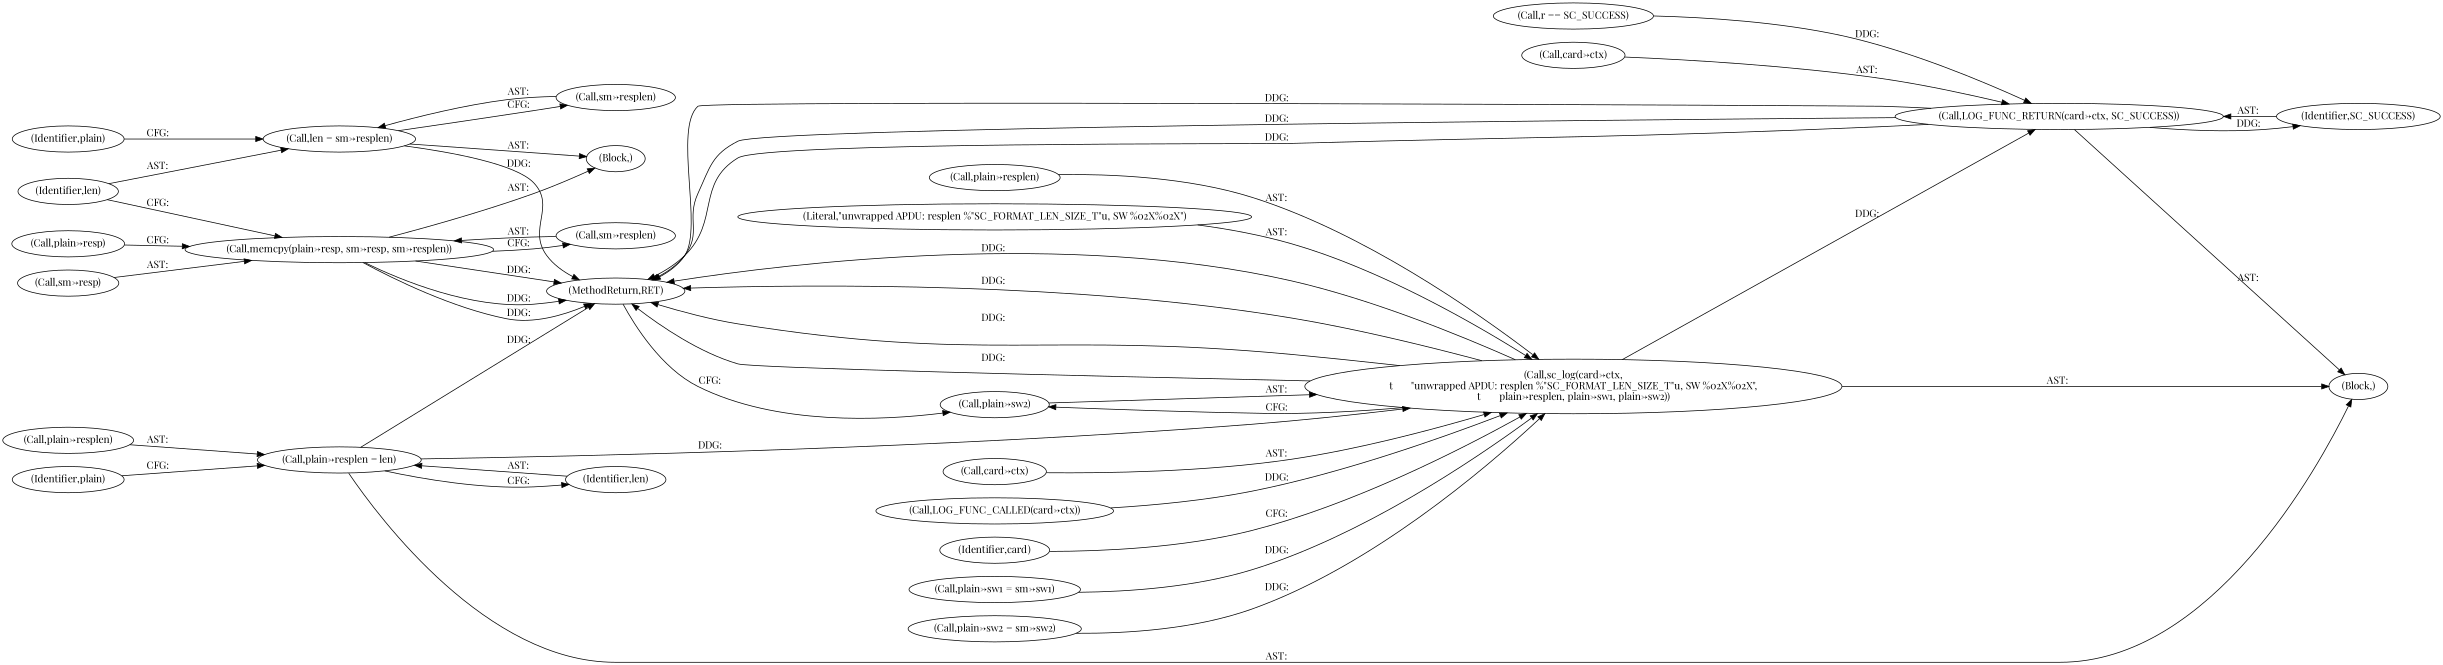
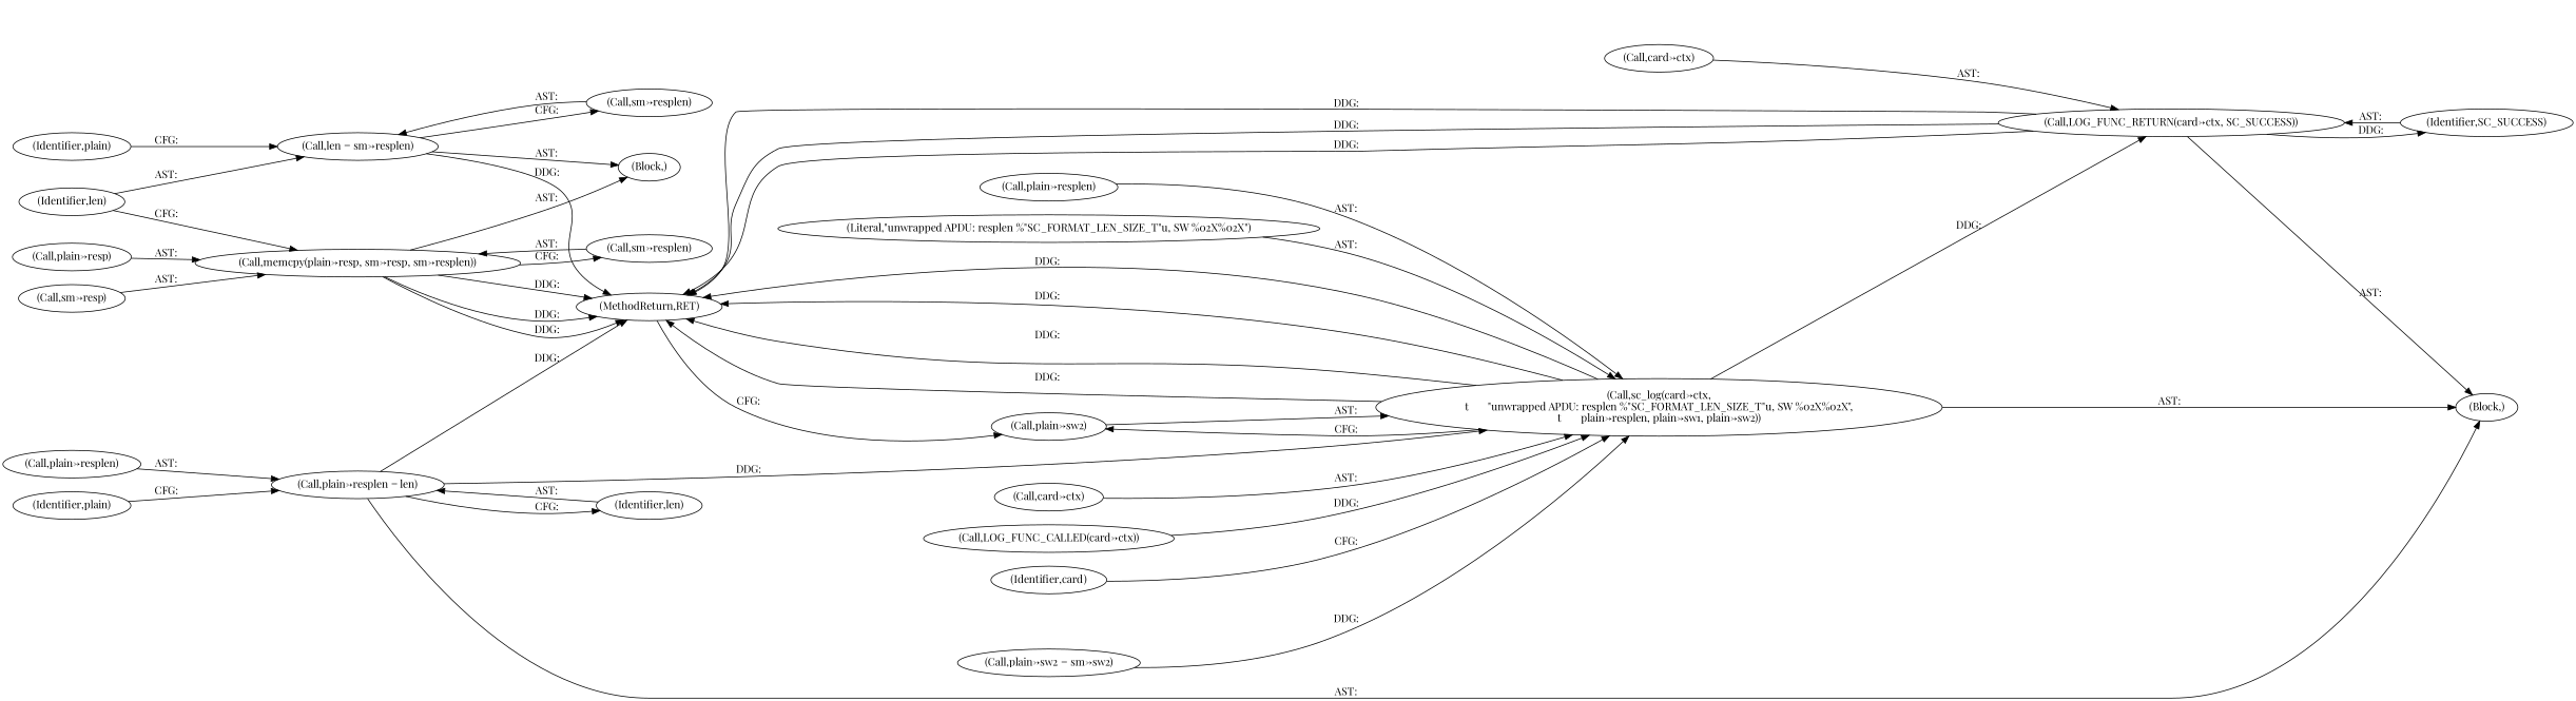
  digraph {
    fontname="Playfair Display"
    rankdir=LR
    node [fontname="Playfair Display"]
    edge [fontname="Playfair Display"]
    n1 [label="(Call,len = sm->resplen)"]
    n2 [label="(Block,)"]
    n3 [label="(Call,sm->resplen)"]
    n4 [label="(MethodReturn,RET)"]
    n5 [label="(Call,plain->resplen = len)"]
    n6 [label="(Call,sc_log(card->ctx,\n\t       \"unwrapped APDU: resplen %\"SC_FORMAT_LEN_SIZE_T\"u, SW %02X%02X\",\n\t       plain->resplen, plain->sw1, plain->sw2))"]
    n7 [label="(Identifier,len)"]
    n8 [label="(Block,)"]
    n9 [label="(Call,plain->sw2)"]
    n10 [label="(Call,memcpy(plain->resp, sm->resp, sm->resplen))"]
    n11 [label="(Call,sm->resplen)"]
    n12 [label="(Call,LOG_FUNC_RETURN(card->ctx, SC_SUCCESS))"]
    n13 [label="(Identifier,SC_SUCCESS)"]
    n14 [label="(Call,sm->resp)"]
    n15 [label="(Call,card->ctx)"]
-   n16 [label="(Call,r == SC_SUCCESS)"]
    n17 [label="(Call,LOG_FUNC_CALLED(card->ctx))"]
    n18 [label="(Call,card->ctx)"]
    n19 [label="(Identifier,plain)"]
    n20 [label="(Identifier,plain)"]
    n21 [label="(Identifier,card)"]
-   n22 [label="(Call,plain->sw1 = sm->sw1)"]
    n23 [label="(Call,plain->resp)"]
    n24 [label="(Call,plain->sw2 = sm->sw2)"]
    n25 [label="(Identifier,len)"]
    n26 [label="(Call,plain->resplen)"]
    n27 [label="(Call,plain->resplen)"]
    n28 [label="(Literal,\"unwrapped APDU: resplen %\"SC_FORMAT_LEN_SIZE_T\"u, SW %02X%02X\")"]
    n1 -> n2 [label="AST: "]
    n1 -> n3 [label="CFG: "]
    n1 -> n4 [label="DDG: "]
    n3 -> n1 [label="AST: "]
    n4 -> n9 [label="CFG: "]
    n5 -> n4 [label="DDG: "]
    n5 -> n6 [label="DDG: "]
    n5 -> n7 [label="CFG: "]
    n5 -> n8 [label="AST: "]
    n6 -> n4 [label="DDG: "]
    n6 -> n4 [label="DDG: "]
    n6 -> n4 [label="DDG: "]
    n6 -> n4 [label="DDG: "]
    n6 -> n8 [label="AST: "]
    n6 -> n9 [label="CFG: "]
    n6 -> n12 [label="DDG: "]
    n7 -> n5 [label="AST: "]
    n9 -> n6 [label="AST: "]
    n10 -> n2 [label="AST: "]
    n10 -> n4 [label="DDG: "]
    n10 -> n4 [label="DDG: "]
    n10 -> n4 [label="DDG: "]
    n10 -> n11 [label="CFG: "]
    n11 -> n10 [label="AST: "]
    n12 -> n4 [label="DDG: "]
    n12 -> n4 [label="DDG: "]
    n12 -> n4 [label="DDG: "]
    n12 -> n8 [label="AST: "]
    n12 -> n13 [label="DDG: "]
    n13 -> n12 [label="AST: "]
    n14 -> n10 [label="AST: "]
    n15 -> n6 [label="AST: "]
-   n16 -> n12 [label="DDG: "]
    n17 -> n6 [label="DDG: "]
    n18 -> n12 [label="AST: "]
    n19 -> n1 [label="CFG: "]
    n20 -> n5 [label="CFG: "]
    n21 -> n6 [label="CFG: "]
-   n22 -> n6 [label="DDG: "]
-   n23 -> n10 [label="CFG: "]
+   n23 -> n10 [label="AST: "]
    n24 -> n6 [label="DDG: "]
    n25 -> n1 [label="AST: "]
    n25 -> n10 [label="CFG: "]
    n26 -> n6 [label="AST: "]
    n27 -> n5 [label="AST: "]
    n28 -> n6 [label="AST: "]
  }
